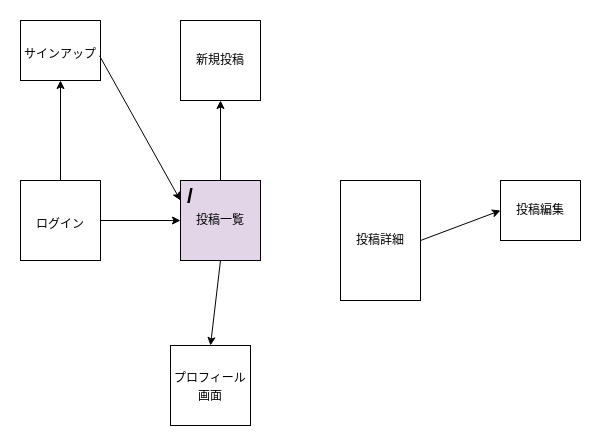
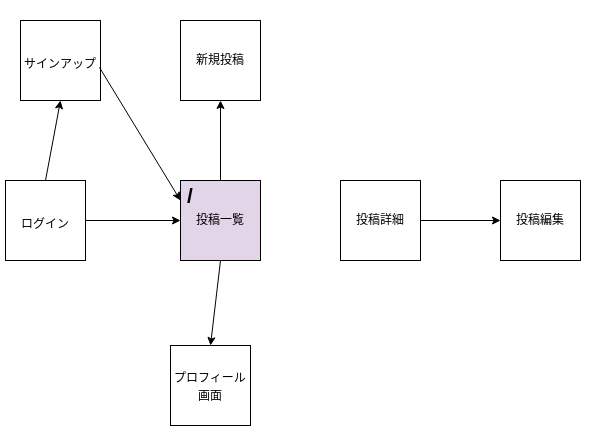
  <mxCell id="0" />
  <mxCell id="1" parent="0" />
  <mxCell id="2" value="投稿一覧" style="whiteSpace=wrap;html=1;aspect=fixed;fillColor=#e1d5e7;" parent="1" vertex="1"><mxGeometry x="180" y="180" width="80" height="80" as="geometry" /></mxCell>
- <mxCell id="3" value="投稿詳細" style="whiteSpace=wrap;html=1;aspect=fixed;" parent="1" vertex="1"><mxGeometry x="340" y="180" width="80" height="120" as="geometry" /></mxCell>
+ <mxCell id="3" value="投稿詳細" style="whiteSpace=wrap;html=1;aspect=fixed;" parent="1" vertex="1"><mxGeometry x="340" y="180" width="80" height="80" as="geometry" /></mxCell>
  <mxCell id="4" value="&lt;b&gt;&lt;font style=&quot;font-size: 21px;&quot;&gt;/&lt;/font&gt;&lt;/b&gt;" style="text;html=1;strokeColor=none;fillColor=none;align=center;verticalAlign=middle;whiteSpace=wrap;rounded=0;" parent="1" vertex="1"><mxGeometry x="160" y="180" width="60" height="30" as="geometry" /></mxCell>
- <mxCell id="5" value="&lt;font style=&quot;font-size: 12px;&quot;&gt;ログイン&lt;/font&gt;" style="whiteSpace=wrap;html=1;aspect=fixed;fontSize=21;" parent="1" vertex="1"><mxGeometry x="20" y="180" width="80" height="80" as="geometry" /></mxCell>
- <mxCell id="6" value="&lt;span style=&quot;font-size: 12px;&quot;&gt;サインアップ&lt;/span&gt;" style="whiteSpace=wrap;html=1;aspect=fixed;fontSize=21;" parent="1" vertex="1"><mxGeometry x="20" y="20" width="80" height="60" as="geometry" /></mxCell>
+ <mxCell id="5" value="&lt;font style=&quot;font-size: 12px;&quot;&gt;ログイン&lt;/font&gt;" style="whiteSpace=wrap;html=1;aspect=fixed;fontSize=21;" parent="1" vertex="1"><mxGeometry x="5" y="180" width="80" height="80" as="geometry" /></mxCell>
+ <mxCell id="6" value="&lt;span style=&quot;font-size: 12px;&quot;&gt;サインアップ&lt;/span&gt;" style="whiteSpace=wrap;html=1;aspect=fixed;fontSize=21;" parent="1" vertex="1"><mxGeometry x="20" y="20" width="80" height="80" as="geometry" /></mxCell>
  <mxCell id="7" value="" style="endArrow=classic;html=1;rounded=0;fontSize=21;exitX=1;exitY=0.5;exitDx=0;exitDy=0;entryX=0;entryY=0.5;entryDx=0;entryDy=0;" parent="1" source="5" target="2" edge="1"><mxGeometry width="50" height="50" relative="1" as="geometry"><mxPoint x="110" y="280" as="sourcePoint" /><mxPoint x="190" y="280" as="targetPoint" /></mxGeometry></mxCell>
  <mxCell id="8" value="" style="endArrow=classic;html=1;rounded=0;fontSize=21;entryX=0.5;entryY=1;entryDx=0;entryDy=0;exitX=0.5;exitY=0;exitDx=0;exitDy=0;" parent="1" source="5" target="6" edge="1"><mxGeometry width="50" height="50" relative="1" as="geometry"><mxPoint x="30" y="160" as="sourcePoint" /><mxPoint x="360" y="240" as="targetPoint" /></mxGeometry></mxCell>
  <mxCell id="9" value="" style="endArrow=classic;html=1;rounded=0;fontSize=21;exitX=0.988;exitY=0.588;exitDx=0;exitDy=0;exitPerimeter=0;entryX=0;entryY=0.25;entryDx=0;entryDy=0;" parent="1" source="6" target="2" edge="1"><mxGeometry width="50" height="50" relative="1" as="geometry"><mxPoint x="290" y="250" as="sourcePoint" /><mxPoint x="180" y="220" as="targetPoint" /></mxGeometry></mxCell>
- <mxCell id="10" value="投稿編集" style="whiteSpace=wrap;html=1;aspect=fixed;" parent="1" vertex="1"><mxGeometry x="500" y="180" width="80" height="60" as="geometry" /></mxCell>
+ <mxCell id="10" value="投稿編集" style="whiteSpace=wrap;html=1;aspect=fixed;" parent="1" vertex="1"><mxGeometry x="500" y="180" width="80" height="80" as="geometry" /></mxCell>
  <mxCell id="11" value="新規投稿" style="whiteSpace=wrap;html=1;aspect=fixed;" parent="1" vertex="1"><mxGeometry x="180" y="20" width="80" height="80" as="geometry" /></mxCell>
  <mxCell id="12" value="" style="endArrow=classic;startArrow=none;html=1;rounded=0;fontSize=12;exitX=0.5;exitY=0;exitDx=0;exitDy=0;startFill=0;" parent="1" source="2" edge="1"><mxGeometry width="50" height="50" relative="1" as="geometry"><mxPoint x="370" y="390" as="sourcePoint" /><mxPoint x="220" y="100" as="targetPoint" /></mxGeometry></mxCell>
  <mxCell id="13" value="" style="endArrow=classic;startArrow=none;html=1;rounded=0;fontSize=12;exitX=1;exitY=0.5;exitDx=0;exitDy=0;entryX=0;entryY=0.5;entryDx=0;entryDy=0;startFill=0;" parent="1" source="3" target="10" edge="1"><mxGeometry width="50" height="50" relative="1" as="geometry"><mxPoint x="230" y="270" as="sourcePoint" /><mxPoint x="230" y="350" as="targetPoint" /></mxGeometry></mxCell>
  <mxCell id="14" value="&lt;font style=&quot;font-size: 12px;&quot;&gt;プロフィール&lt;br&gt;画面&lt;br&gt;&lt;/font&gt;" style="whiteSpace=wrap;html=1;aspect=fixed;fontSize=15;" parent="1" vertex="1"><mxGeometry x="170" y="345" width="80" height="80" as="geometry" /></mxCell>
  <mxCell id="15" value="" style="endArrow=classic;startArrow=none;html=1;rounded=0;fontSize=12;startFill=0;entryX=0.5;entryY=0;entryDx=0;entryDy=0;exitX=0.5;exitY=1;exitDx=0;exitDy=0;" parent="1" source="2" target="14" edge="1"><mxGeometry width="50" height="50" relative="1" as="geometry"><mxPoint x="250" y="360" as="sourcePoint" /><mxPoint x="250" y="280" as="targetPoint" /></mxGeometry></mxCell>
